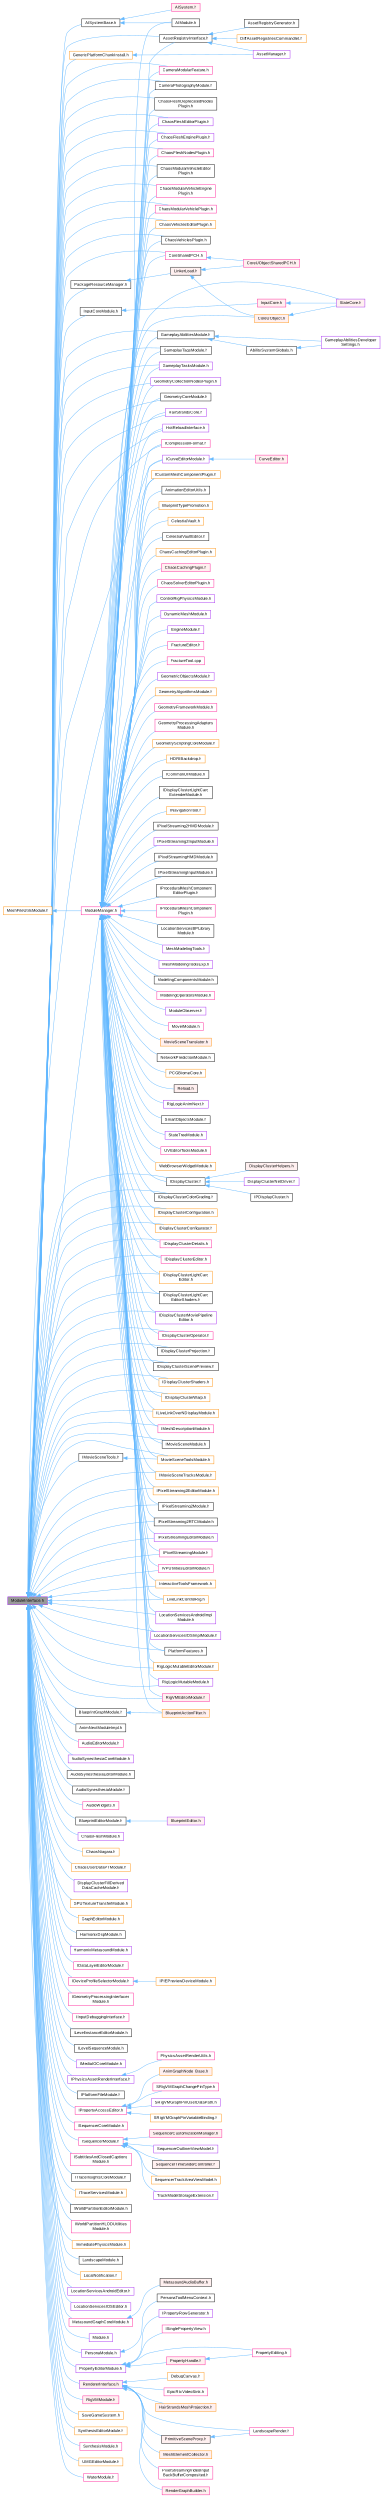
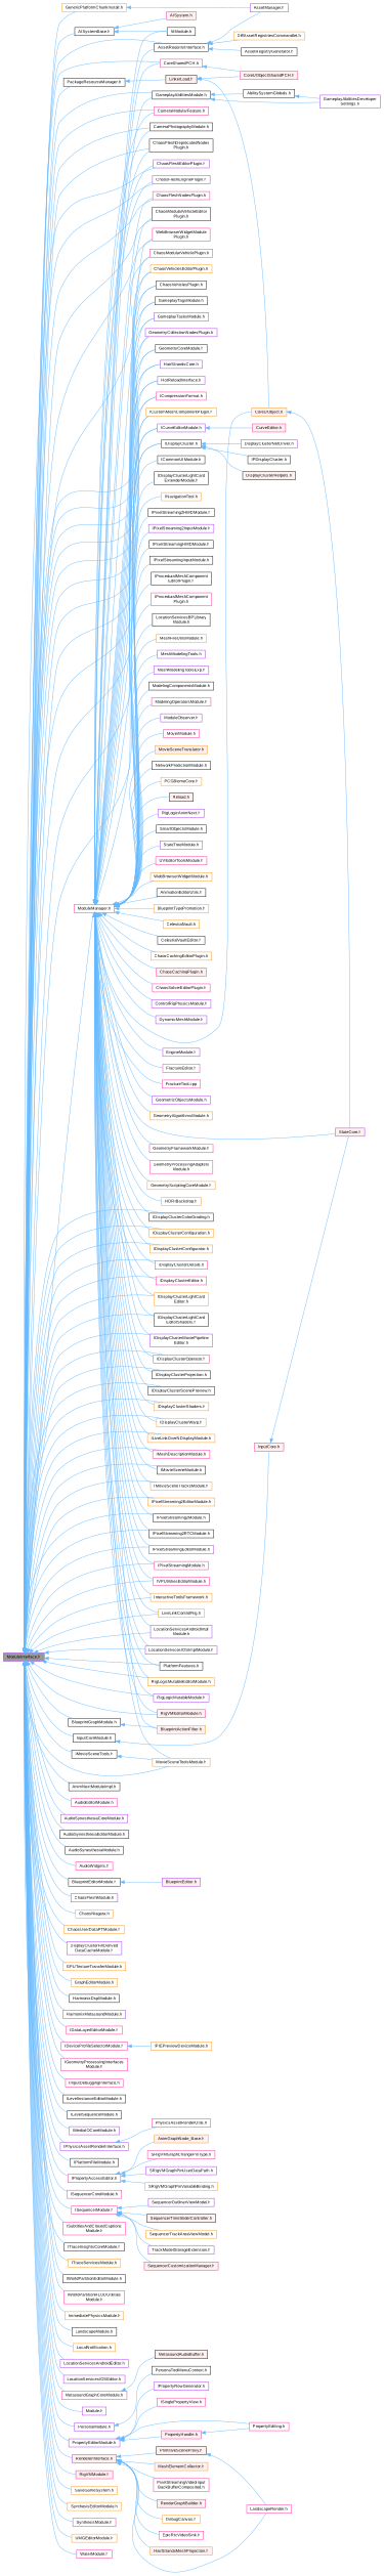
  digraph {
    fontname="Liberation Sans"
    rankdir=LR
    node [color=black fillcolor=white fontname="Liberation Sans" fontsize=10 shape=box style=filled]
    edge [color=steelblue1 dir=back fontname="Liberation Sans" fontsize=10 labelfontname=Helvetica labelfontsize=10 style=solid]
    n1 [color=purple fillcolor=grey60 fontcolor=black height=0.2 label="ModuleInterface.h" width=0.4]
    n2 [height=0.2 label="AISystemBase.h" width=0.4]
    n3 [height=0.2 label="AnimNextModuleImpl.h" width=0.4]
    n4 [height=0.2 label="AssetRegistryInterface.h" width=0.4]
    n5 [color=deeppink height=0.2 label="AudioEditorModule.h" width=0.4]
    n6 [color=purple height=0.2 label="AudioSynesthesiaCoreModule.h" width=0.4]
    n7 [height=0.2 label="AudioSynesthesiaEditorModule.h" width=0.4]
    n8 [height=0.2 label="AudioSynesthesiaModule.h" width=0.4]
    n9 [color=deeppink height=0.2 label="AudioWidgets.h" width=0.4]
    n10 [height=0.2 label="BlueprintEditorModule.h" width=0.4]
    n11 [height=0.2 label="BlueprintGraphModule.h" width=0.4]
    n12 [color=deeppink height=0.2 label="CameraModularFeature.h" width=0.4]
    n13 [height=0.2 label="CameraPhotographyModule.h" width=0.4]
    n14 [height=0.2 label="ChaosFleshDeprecatedNodes\lPlugin.h" width=0.4]
    n15 [color=purple height=0.2 label="ChaosFleshEditorPlugin.h" width=0.4]
    n16 [color=purple height=0.2 label="ChaosFleshEnginePlugin.h" width=0.4]
    n17 [color=purple height=0.2 label="ChaosFleshModule.h" width=0.4]
    n18 [color=deeppink height=0.2 label="ChaosFleshNodesPlugin.h" width=0.4]
    n19 [height=0.2 label="ChaosModularVehicleEditor\lPlugin.h" width=0.4]
-   n20 [color=deeppink height=0.2 label="ChaosModularVehicleEngine\lPlugin.h" width=0.4]
+   n20 [color=deeppink height=0.2 label="WebBrowserWidgetModule\lPlugin.h" width=0.4]
    n21 [color=deeppink height=0.2 label="ChaosModularVehiclePlugin.h" width=0.4]
    n22 [color=darkorange height=0.2 label="ChaosNiagara.h" width=0.4]
    n23 [color=darkorange height=0.2 label="ChaosUserDataPTModule.h" width=0.4]
    n24 [color=darkorange height=0.2 label="ChaosVehiclesEditorPlugin.h" width=0.4]
    n25 [height=0.2 label="ChaosVehiclesPlugin.h" width=0.4]
    n26 [color=deeppink height=0.2 label="CoreSharedPCH.h" width=0.4]
    n27 [color=purple height=0.2 label="DisplayClusterFillDerived\lDataCacheModule.h" width=0.4]
    n28 [color=darkorange height=0.2 label="GPUTextureTransferModule.h" width=0.4]
    n29 [height=0.2 label="GameplayAbilitiesModule.h" width=0.4]
    n30 [height=0.2 label="GameplayTagsModule.h" width=0.4]
    n31 [color=purple height=0.2 label="GameplayTasksModule.h" width=0.4]
    n32 [color=darkorange height=0.2 label="GenericPlatformChunkInstall.h" width=0.4]
    n33 [color=purple height=0.2 label="GeometryCollectionNodesPlugin.h" width=0.4]
    n34 [height=0.2 label="GeometryCoreModule.h" width=0.4]
    n35 [color=darkorange height=0.2 label="GraphEditorModule.h" width=0.4]
    n36 [color=purple height=0.2 label="HairStrandsCore.h" width=0.4]
    n37 [height=0.2 label="HarmonixDspModule.h" width=0.4]
    n38 [color=purple height=0.2 label="HarmonixMetasoundModule.h" width=0.4]
    n39 [color=purple height=0.2 label="HotReloadInterface.h" width=0.4]
    n40 [color=deeppink height=0.2 label="ICompressionFormat.h" width=0.4]
    n41 [color=purple height=0.2 label="ICurveEditorModule.h" width=0.4]
    n42 [color=darkorange height=0.2 label="ICustomMeshComponentPlugin.h" width=0.4]
    n43 [color=deeppink height=0.2 label="IDataLayerEditorModule.h" width=0.4]
    n44 [color=deeppink height=0.2 label="IDeviceProfileSelectorModule.h" width=0.4]
    n45 [height=0.2 label="IDisplayCluster.h" width=0.4]
    n46 [height=0.2 label="IDisplayClusterColorGrading.h" width=0.4]
    n47 [color=darkorange height=0.2 label="IDisplayClusterConfiguration.h" width=0.4]
    n48 [color=darkorange height=0.2 label="IDisplayClusterConfigurator.h" width=0.4]
    n49 [color=deeppink height=0.2 label="IDisplayClusterDetails.h" width=0.4]
    n50 [color=deeppink height=0.2 label="IDisplayClusterEditor.h" width=0.4]
    n51 [color=darkorange height=0.2 label="IDisplayClusterLightCard\lEditor.h" width=0.4]
    n52 [height=0.2 label="IDisplayClusterLightCard\lEditorShaders.h" width=0.4]
    n53 [color=purple height=0.2 label="IDisplayClusterMoviePipeline\lEditor.h" width=0.4]
    n54 [color=deeppink height=0.2 label="IDisplayClusterOperator.h" width=0.4]
    n55 [height=0.2 label="IDisplayClusterProjection.h" width=0.4]
    n56 [height=0.2 label="IDisplayClusterScenePreview.h" width=0.4]
    n57 [color=darkorange height=0.2 label="IDisplayClusterShaders.h" width=0.4]
    n58 [color=darkorange height=0.2 label="IDisplayClusterWarp.h" width=0.4]
    n59 [color=deeppink height=0.2 label="IGeometryProcessingInterfaces\lModule.h" width=0.4]
    n60 [color=deeppink height=0.2 label="IInputDebuggingInterface.h" width=0.4]
    n61 [height=0.2 label="ILevelInstanceEditorModule.h" width=0.4]
    n62 [height=0.2 label="ILevelSequenceModule.h" width=0.4]
    n63 [color=darkorange height=0.2 label="ILiveLinkOverNDisplayModule.h" width=0.4]
    n64 [color=purple height=0.2 label="IMediaIOCoreModule.h" width=0.4]
    n65 [color=deeppink height=0.2 label="IMeshDescriptionModule.h" width=0.4]
    n66 [height=0.2 label="IMovieSceneModule.h" width=0.4]
    n67 [height=0.2 label="IMovieSceneTools.h" width=0.4]
    n68 [color=darkorange height=0.2 label="MovieSceneToolsModule.h" width=0.4]
    n69 [color=darkorange height=0.2 label="IMovieSceneTracksModule.h" width=0.4]
    n70 [color=purple height=0.2 label="IPhysicsAssetRenderInterface.h" width=0.4]
    n71 [color=darkorange height=0.2 label="IPixelStreaming2EditorModule.h" width=0.4]
    n72 [height=0.2 label="IPixelStreaming2Module.h" width=0.4]
    n73 [height=0.2 label="IPixelStreaming2RTCModule.h" width=0.4]
    n74 [color=purple height=0.2 label="IPixelStreamingEditorModule.h" width=0.4]
    n75 [color=deeppink height=0.2 label="IPixelStreamingModule.h" width=0.4]
    n76 [height=0.2 label="IPlatformFileModule.h" width=0.4]
    n77 [color=deeppink height=0.2 label="IPropertyAccessEditor.h" width=0.4]
    n78 [color=deeppink height=0.2 label="ISequencerCoreModule.h" width=0.4]
    n79 [color=deeppink height=0.2 label="ISequencerModule.h" width=0.4]
    n80 [color=deeppink height=0.2 label="ISubtitlesAndClosedCaptions\lModule.h" width=0.4]
    n81 [height=0.2 label="ITraceInsightsCoreModule.h" width=0.4]
    n82 [color=darkorange height=0.2 label="ITraceServicesModule.h" width=0.4]
    n83 [color=deeppink height=0.2 label="IVPUtilitiesEditorModule.h" width=0.4]
    n84 [height=0.2 label="IWorldPartitionEditorModule.h" width=0.4]
    n85 [color=deeppink height=0.2 label="IWorldPartitionHLODUtilities\lModule.h" width=0.4]
    n86 [color=darkorange height=0.2 label="ImmediatePhysicsModule.h" width=0.4]
    n87 [height=0.2 label="InputCoreModule.h" width=0.4]
    n88 [color=darkorange height=0.2 label="InteractiveToolsFramework.h" width=0.4]
    n89 [height=0.2 label="LandscapeModule.h" width=0.4]
    n90 [color=darkorange height=0.2 label="LiveLinkControlRig.h" width=0.4]
    n91 [color=darkorange height=0.2 label="LocalNotification.h" width=0.4]
    n92 [color=purple height=0.2 label="LocationServicesAndroidEditor.h" width=0.4]
    n93 [color=purple height=0.2 label="LocationServicesAndroidImpl\lModule.h" width=0.4]
    n94 [color=purple height=0.2 label="LocationServicesIOSEditor.h" width=0.4]
    n95 [color=purple height=0.2 label="LocationServicesIOSImplModule.h" width=0.4]
    n96 [color=deeppink height=0.2 label="MetasoundGraphCoreModule.h" width=0.4]
    n97 [color=purple height=0.2 label="Module.h" width=0.4]
    n98 [color=deeppink height=0.2 label="ModuleManager.h" width=0.4]
    n99 [height=0.2 label="PlatformFeatures.h" width=0.4]
    n100 [color=darkorange height=0.2 label="RigLogicMutableEditorModule.h" width=0.4]
    n101 [color=purple height=0.2 label="RigLogicMutableModule.h" width=0.4]
    n102 [color=deeppink fillcolor="#FFF0F0" height=0.2 label="RigVMEditorModule.h" width=0.4]
    n103 [height=0.2 label="PackageResourceManager.h" width=0.4]
    n104 [color=purple height=0.2 label="PersonaModule.h" width=0.4]
    n105 [color=purple height=0.2 label="PropertyEditorModule.h" width=0.4]
    n106 [color=purple fillcolor="#FFF0F0" height=0.2 label="RendererInterface.h" width=0.4]
    n107 [color=deeppink fillcolor="#FFF0F0" height=0.2 label="RigVMModule.h" width=0.4]
    n108 [color=darkorange height=0.2 label="SaveGameSystem.h" width=0.4]
    n109 [color=darkorange height=0.2 label="SynthesisEditorModule.h" width=0.4]
    n110 [color=deeppink height=0.2 label="SynthesisModule.h" width=0.4]
    n111 [color=darkorange height=0.2 label="UMGEditorModule.h" width=0.4]
    n112 [color=deeppink height=0.2 label="WaterModule.h" width=0.4]
    n113 [height=0.2 label="AIModule.h" width=0.4]
    n114 [color=deeppink fillcolor="#FFF0F0" height=0.2 label="AISystem.h" width=0.4]
    n115 [color=purple height=0.2 label="AssetManager.h" width=0.4]
    n116 [height=0.2 label="AssetRegistryGenerator.h" width=0.4]
    n117 [color=darkorange height=0.2 label="DiffAssetRegistriesCommandlet.h" width=0.4]
    n118 [color=purple fillcolor="#FFF0F0" height=0.2 label="BlueprintEditor.h" width=0.4]
    n119 [color=darkorange fillcolor="#FFF0F0" height=0.2 label="BlueprintActionFilter.h" width=0.4]
    n120 [color=deeppink fillcolor="#FFF0F0" height=0.2 label="CoreUObjectSharedPCH.h" width=0.4]
    n121 [height=0.2 label="AbilitySystemGlobals.h" width=0.4]
    n122 [color=purple height=0.2 label="GameplayAbilitiesDeveloper\lSettings.h" width=0.4]
    n123 [color=deeppink fillcolor="#FFF0F0" height=0.2 label="CurveEditor.h" width=0.4]
    n124 [color=darkorange height=0.2 label="IPIEPreviewDeviceModule.h" width=0.4]
    n125 [fillcolor="#FFF0F0" height=0.2 label="DisplayClusterHelpers.h" width=0.4]
    n126 [color=purple height=0.2 label="DisplayClusterNetDriver.h" width=0.4]
    n127 [height=0.2 label="IPDisplayCluster.h" width=0.4]
    n128 [color=deeppink height=0.2 label="PhysicsAssetRenderUtils.h" width=0.4]
    n129 [color=darkorange fillcolor="#FFF0F0" height=0.2 label="AnimGraphNode_Base.h" width=0.4]
    n130 [color=deeppink height=0.2 label="SRigVMGraphChangePinType.h" width=0.4]
    n131 [color=purple height=0.2 label="SRigVMGraphPinUserDataPath.h" width=0.4]
    n132 [color=darkorange height=0.2 label="SRigVMGraphPinVariableBinding.h" width=0.4]
    n133 [color=deeppink fillcolor="#FFF0F0" height=0.2 label="SequencerCustomizationManager.h" width=0.4]
    n134 [color=purple height=0.2 label="SequencerOutlinerViewModel.h" width=0.4]
    n135 [fillcolor="#FFF0F0" height=0.2 label="SequencerTimeSliderController.h" width=0.4]
    n136 [color=darkorange height=0.2 label="SequencerTrackAreaViewModel.h" width=0.4]
    n137 [color=purple height=0.2 label="TrackModelStorageExtension.h" width=0.4]
    n138 [color=deeppink fillcolor="#FFF0F0" height=0.2 label="InputCore.h" width=0.4]
    n139 [fillcolor="#FFF0F0" height=0.2 label="MetasoundAudioBuffer.h" width=0.4]
    n140 [color=purple fillcolor="#FFF0F0" height=0.2 label="SlateCore.h" width=0.4]
    n141 [height=0.2 label="AnimationEditorUtils.h" width=0.4]
    n142 [color=darkorange height=0.2 label="BlueprintTypePromotion.h" width=0.4]
    n143 [color=darkorange height=0.2 label="CelestialVault.h" width=0.4]
    n144 [height=0.2 label="CelestialVaultEditor.h" width=0.4]
    n145 [color=darkorange height=0.2 label="ChaosCachingEditorPlugin.h" width=0.4]
    n146 [color=deeppink fillcolor="#FFF0F0" height=0.2 label="ChaosCachingPlugin.h" width=0.4]
    n147 [color=deeppink height=0.2 label="ChaosSolverEditorPlugin.h" width=0.4]
    n148 [color=purple height=0.2 label="ControlRigPhysicsModule.h" width=0.4]
    n149 [color=darkorange fillcolor="#FFF0F0" height=0.2 label="CoreUObject.h" width=0.4]
    n150 [color=purple height=0.2 label="DynamicMeshModule.h" width=0.4]
    n151 [color=purple height=0.2 label="EngineModule.h" width=0.4]
    n152 [color=deeppink height=0.2 label="FractureEditor.h" width=0.4]
    n153 [color=deeppink height=0.2 label="FractureTool.cpp" width=0.4]
    n154 [color=purple height=0.2 label="GeometricObjectsModule.h" width=0.4]
    n155 [color=darkorange height=0.2 label="GeometryAlgorithmsModule.h" width=0.4]
    n156 [color=deeppink height=0.2 label="GeometryFrameworkModule.h" width=0.4]
    n157 [color=deeppink height=0.2 label="GeometryProcessingAdapters\lModule.h" width=0.4]
    n158 [color=darkorange height=0.2 label="GeometryScriptingCoreModule.h" width=0.4]
    n159 [color=darkorange height=0.2 label="HDRIBackdrop.h" width=0.4]
    n160 [height=0.2 label="ICommonUIModule.h" width=0.4]
    n161 [height=0.2 label="IDisplayClusterLightCard\lExtenderModule.h" width=0.4]
    n162 [color=darkorange height=0.2 label="INavigationTool.h" width=0.4]
    n163 [height=0.2 label="IPixelStreaming2HMDModule.h" width=0.4]
    n164 [color=purple height=0.2 label="IPixelStreaming2InputModule.h" width=0.4]
    n165 [height=0.2 label="IPixelStreamingHMDModule.h" width=0.4]
    n166 [height=0.2 label="IPixelStreamingInputModule.h" width=0.4]
    n167 [height=0.2 label="IProceduralMeshComponent\lEditorPlugin.h" width=0.4]
    n168 [color=deeppink height=0.2 label="IProceduralMeshComponent\lPlugin.h" width=0.4]
    n169 [height=0.2 label="LocationServicesBPLibrary\lModule.h" width=0.4]
    n170 [color=darkorange height=0.2 label="MeshFileUtilsModule.h" width=0.4]
    n171 [color=purple height=0.2 label="MeshModelingTools.h" width=0.4]
    n172 [color=purple height=0.2 label="MeshModelingToolsExp.h" width=0.4]
    n173 [height=0.2 label="ModelingComponentsModule.h" width=0.4]
    n174 [color=deeppink height=0.2 label="ModelingOperatorsModule.h" width=0.4]
    n175 [color=purple height=0.2 label="ModuleObserver.h" width=0.4]
    n176 [color=deeppink height=0.2 label="MoverModule.h" width=0.4]
    n177 [color=darkorange fillcolor="#FFF0F0" height=0.2 label="MovieSceneTranslator.h" width=0.4]
    n178 [height=0.2 label="NetworkPredictionModule.h" width=0.4]
    n179 [color=darkorange height=0.2 label="PCGBiomeCore.h" width=0.4]
    n180 [fillcolor="#FFF0F0" height=0.2 label="Reload.h" width=0.4]
    n181 [color=purple height=0.2 label="RigLogicAnimNext.h" width=0.4]
    n182 [height=0.2 label="SmartObjectsModule.h" width=0.4]
    n183 [color=purple height=0.2 label="StateTreeModule.h" width=0.4]
    n184 [color=deeppink height=0.2 label="UVEditorToolsModule.h" width=0.4]
    n185 [color=darkorange height=0.2 label="WebBrowserWidgetModule.h" width=0.4]
    n186 [fillcolor="#FFF0F0" height=0.2 label="LinkerLoad.h" width=0.4]
    n187 [height=0.2 label="PersonaToolMenuContext.h" width=0.4]
    n188 [color=purple height=0.2 label="IPropertyRowGenerator.h" width=0.4]
    n189 [color=deeppink height=0.2 label="ISinglePropertyView.h" width=0.4]
    n190 [color=deeppink height=0.2 label="PropertyEditing.h" width=0.4]
    n191 [color=deeppink fillcolor="#FFF0F0" height=0.2 label="PropertyHandle.h" width=0.4]
    n192 [color=darkorange height=0.2 label="DebugCanvas.h" width=0.4]
    n193 [color=deeppink height=0.2 label="EpicRtcVideoSink.h" width=0.4]
    n194 [color=darkorange fillcolor="#FFF0F0" height=0.2 label="HairStrandsMeshProjection.h" width=0.4]
    n195 [color=deeppink height=0.2 label="LandscapeRender.h" width=0.4]
    n196 [color=darkorange fillcolor="#FFF0F0" height=0.2 label="MeshElementCollector.h" width=0.4]
    n197 [color=deeppink height=0.2 label="PixelStreamingVideoInput\lBackBufferComposited.h" width=0.4]
    n198 [fillcolor="#FFF0F0" height=0.2 label="PrimitiveSceneProxy.h" width=0.4]
    n199 [color=deeppink fillcolor="#FFF0F0" height=0.2 label="RenderGraphBuilder.h" width=0.4]
    n1 -> n2
    n1 -> n3
    n1 -> n4
    n1 -> n5
    n1 -> n6
    n1 -> n7
    n1 -> n8
    n1 -> n9
    n1 -> n10
    n1 -> n11
    n1 -> n12
    n1 -> n13
    n1 -> n14
    n1 -> n15
    n1 -> n16
    n1 -> n17
    n1 -> n18
    n1 -> n19
    n1 -> n20
    n1 -> n21
    n1 -> n22
    n1 -> n23
    n1 -> n24
    n1 -> n25
    n1 -> n26
    n1 -> n27
    n1 -> n28
    n1 -> n29
    n1 -> n30
    n1 -> n31
    n1 -> n32
    n1 -> n33
    n1 -> n34
    n1 -> n35
    n1 -> n36
    n1 -> n37
    n1 -> n38
    n1 -> n39
    n1 -> n40
    n1 -> n41
    n1 -> n42
    n1 -> n43
    n1 -> n44
    n1 -> n45
    n1 -> n46
    n1 -> n47
    n1 -> n48
    n1 -> n49
    n1 -> n50
    n1 -> n51
    n1 -> n52
    n1 -> n53
    n1 -> n54
    n1 -> n55
    n1 -> n56
    n1 -> n57
    n1 -> n58
    n1 -> n59
    n1 -> n60
    n1 -> n61
    n1 -> n62
    n1 -> n63
    n1 -> n64
    n1 -> n65
    n1 -> n66
    n1 -> n67
    n1 -> n68
    n1 -> n69
    n1 -> n70
    n1 -> n71
    n1 -> n72
    n1 -> n73
    n1 -> n74
    n1 -> n75
    n1 -> n76
    n1 -> n77
    n1 -> n78
    n1 -> n79
    n1 -> n80
    n1 -> n81
    n1 -> n82
    n1 -> n83
    n1 -> n84
    n1 -> n85
    n1 -> n86
    n1 -> n87
    n1 -> n88
    n1 -> n89
    n1 -> n90
    n1 -> n91
    n1 -> n92
    n1 -> n93
    n1 -> n94
    n1 -> n95
    n1 -> n96
    n1 -> n97
    n1 -> n98
    n1 -> n99
    n1 -> n100
    n1 -> n101
    n1 -> n102
    n1 -> n103
    n1 -> n104
    n1 -> n105
    n1 -> n106
    n1 -> n107
    n1 -> n108
    n1 -> n109
    n1 -> n110
    n1 -> n111
    n1 -> n112
    n2 -> n113
    n2 -> n114
    n4 -> n115
    n4 -> n116
    n4 -> n117
    n10 -> n118
    n11 -> n119
    n26 -> n120
    n29 -> n121
    n29 -> n122
    n32 -> n115
    n41 -> n123
    n44 -> n124
    n45 -> n125
    n45 -> n126
    n45 -> n127
    n67 -> n68
    n70 -> n128
    n77 -> n129
    n77 -> n130
    n77 -> n131
    n77 -> n132
    n79 -> n133
    n79 -> n134
    n79 -> n135
    n79 -> n136
    n79 -> n137
    n87 -> n138
    n96 -> n139
    n98 -> n4
    n98 -> n12
    n98 -> n13
    n98 -> n14
    n98 -> n15
    n98 -> n16
    n98 -> n18
    n98 -> n19
    n98 -> n20
    n98 -> n21
    n98 -> n24
    n98 -> n25
    n98 -> n26
    n98 -> n29
    n98 -> n30
    n98 -> n31
    n98 -> n33
    n98 -> n34
    n98 -> n36
    n98 -> n39
    n98 -> n40
    n98 -> n41
    n98 -> n42
    n98 -> n45
    n98 -> n46
    n98 -> n47
    n98 -> n48
    n98 -> n49
    n98 -> n50
    n98 -> n51
    n98 -> n52
    n98 -> n53
    n98 -> n54
    n98 -> n55
    n98 -> n56
    n98 -> n57
    n98 -> n58
    n98 -> n63
    n98 -> n65
    n98 -> n66
    n98 -> n68
    n98 -> n69
    n98 -> n71
    n98 -> n72
    n98 -> n73
    n98 -> n74
    n98 -> n75
    n98 -> n83
    n98 -> n88
    n98 -> n90
    n98 -> n93
    n98 -> n95
    n98 -> n99
    n98 -> n100
    n98 -> n101
    n98 -> n102
    n98 -> n113
    n98 -> n119
    n98 -> n140
    n98 -> n141
    n98 -> n142
    n98 -> n143
    n98 -> n144
    n98 -> n145
    n98 -> n146
    n98 -> n147
    n98 -> n148
    n98 -> n149
    n98 -> n150
    n98 -> n151
    n98 -> n152
    n98 -> n153
    n98 -> n154
    n98 -> n155
    n98 -> n156
    n98 -> n157
    n98 -> n158
    n98 -> n159
    n98 -> n160
    n98 -> n161
    n98 -> n162
    n98 -> n163
    n98 -> n164
    n98 -> n165
    n98 -> n166
    n98 -> n167
    n98 -> n168
    n98 -> n169
-   n170 -> n98
+   n98 -> n170
    n98 -> n171
    n98 -> n172
    n98 -> n173
    n98 -> n174
    n98 -> n175
    n98 -> n176
    n98 -> n177
    n98 -> n178
    n98 -> n179
    n98 -> n180
    n98 -> n181
    n98 -> n182
    n98 -> n183
    n98 -> n184
    n98 -> n185
    n103 -> n186
    n104 -> n187
    n105 -> n188
    n105 -> n189
    n105 -> n190
    n105 -> n191
    n106 -> n192
    n106 -> n193
    n106 -> n194
    n106 -> n195
    n106 -> n196
    n106 -> n197
    n106 -> n198
    n106 -> n199
    n121 -> n122
    n138 -> n140
    n149 -> n140
    n186 -> n120
    n186 -> n149
    n191 -> n190
    n198 -> n195
  }
